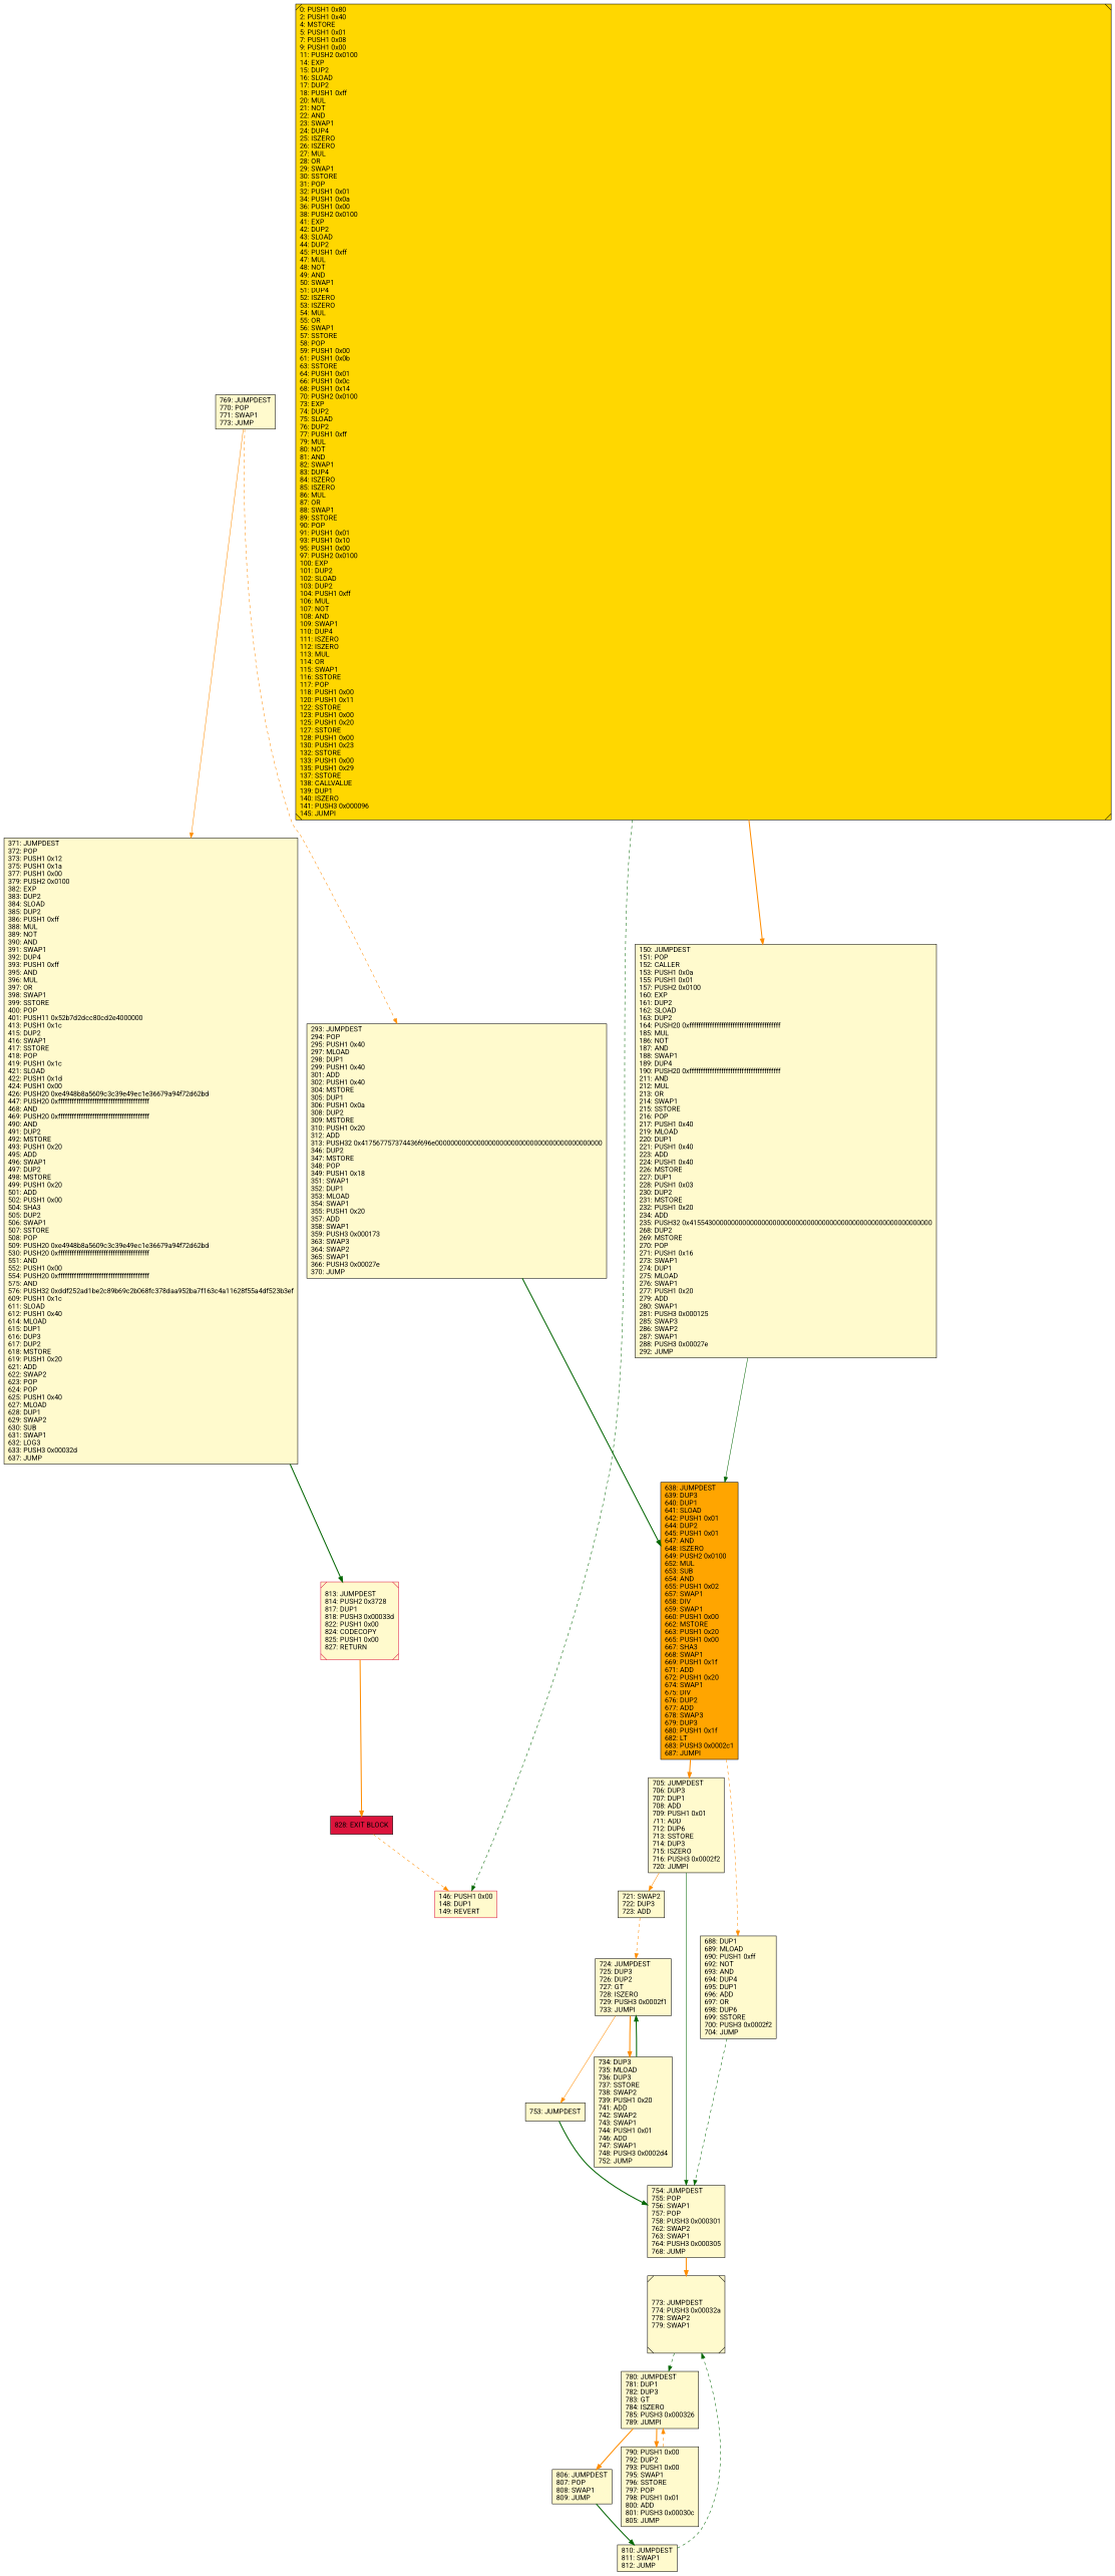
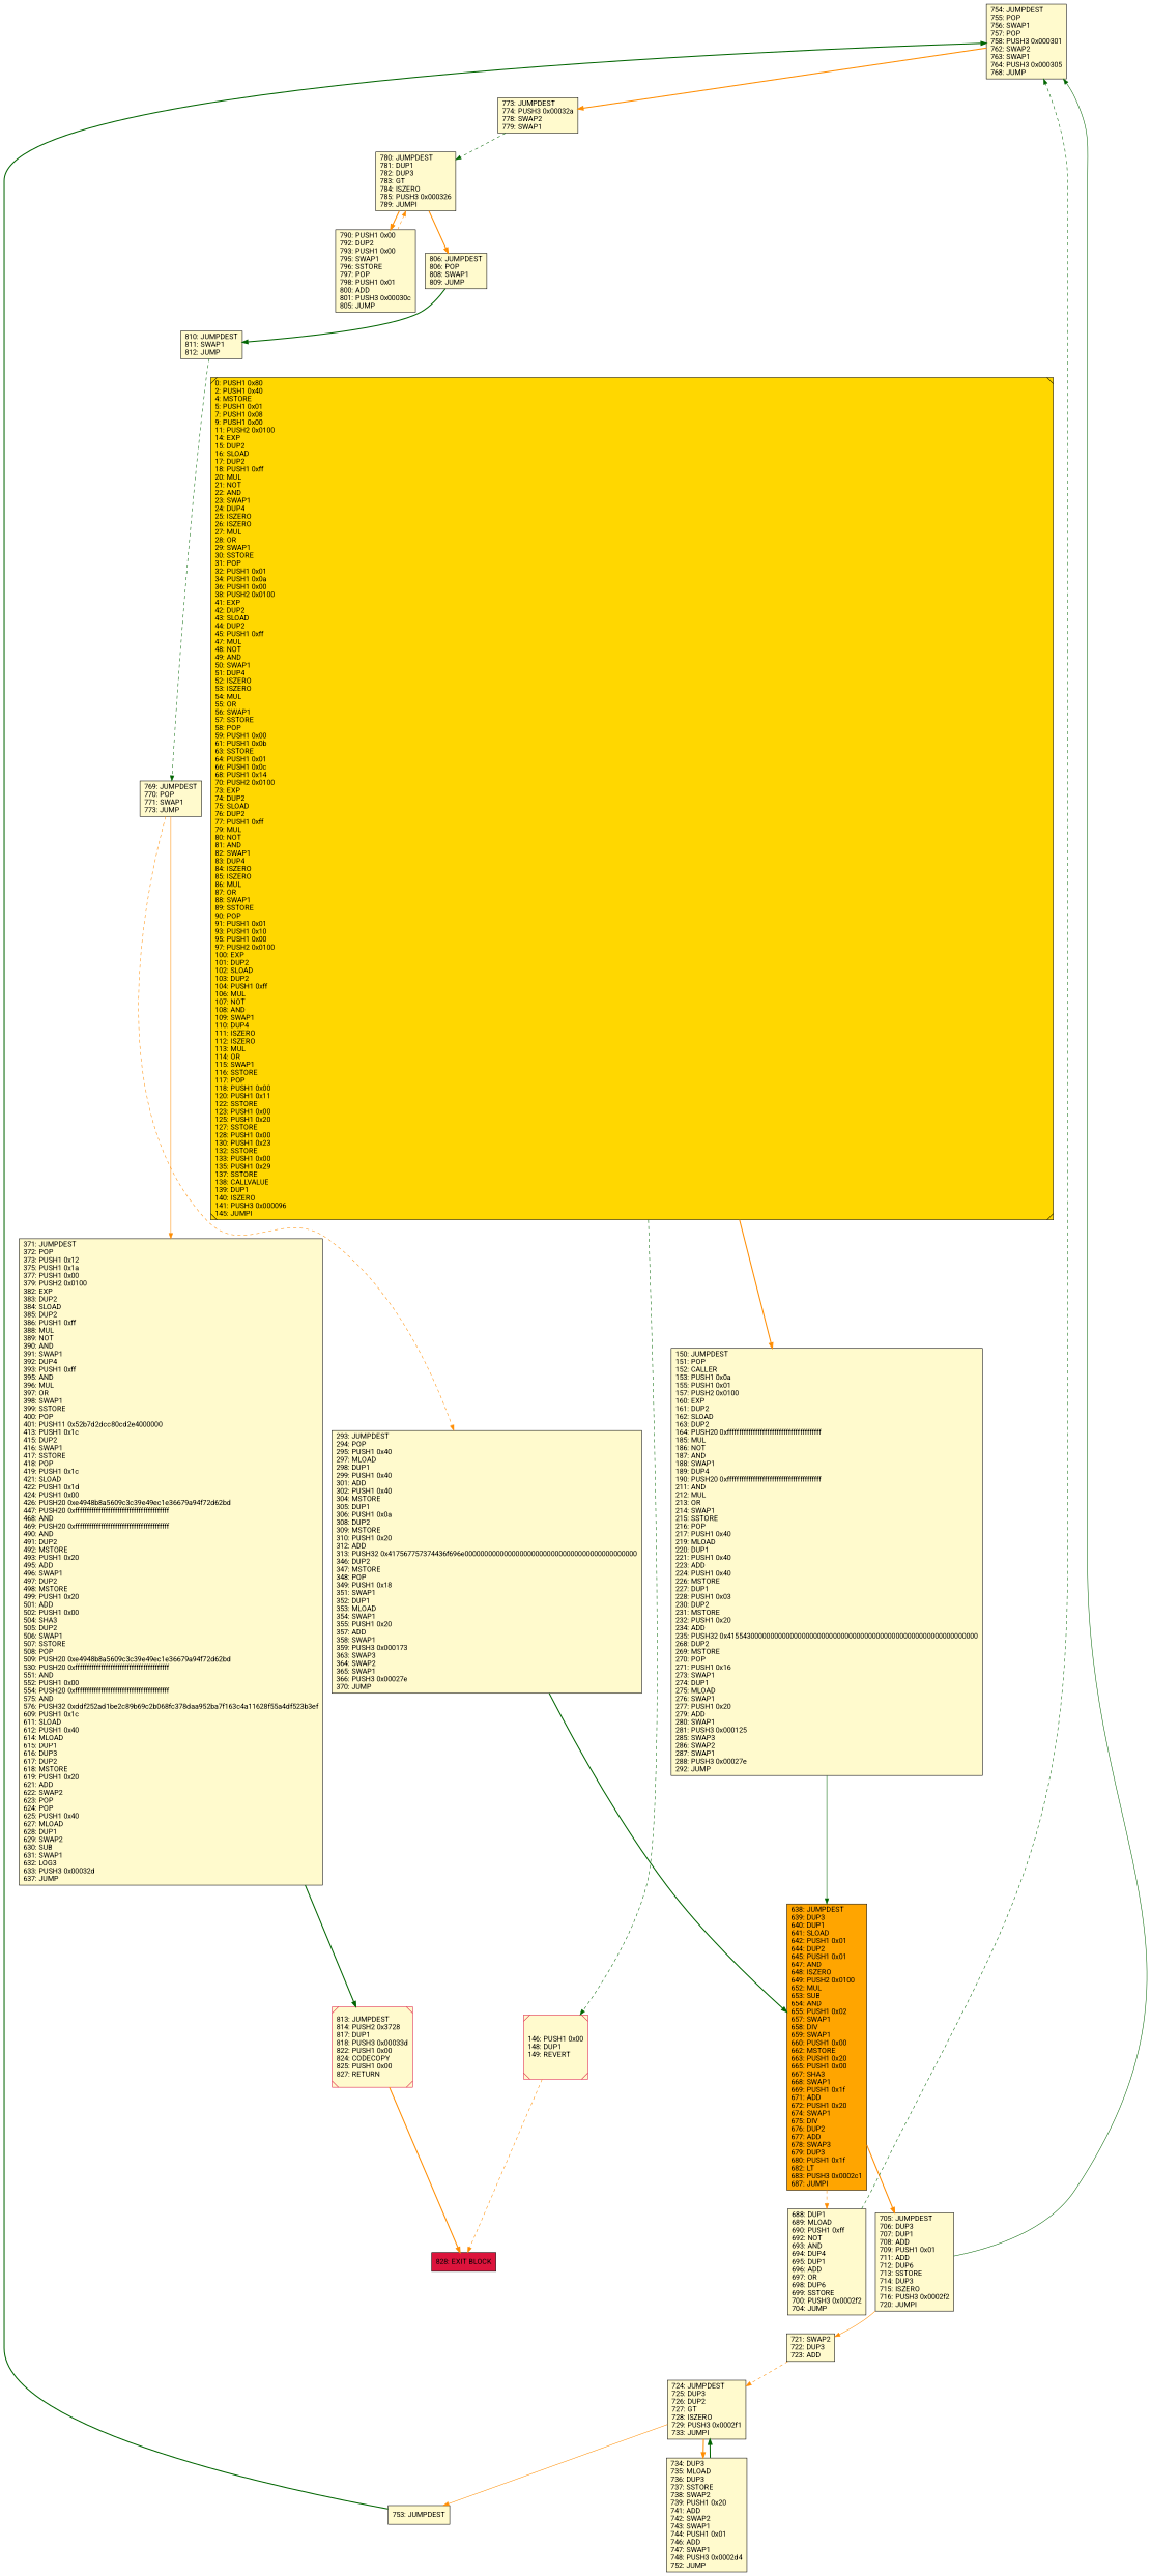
  digraph {
    fontname=Roboto
    rankdir=UD
    node [color=black fillcolor=lemonchiffon fontcolor=black fontname=Roboto shape=box style=filled]
    edge [color=darkorange fontname=Roboto style=bold]
    n1 [label="754: JUMPDEST\l755: POP\l756: SWAP1\l757: POP\l758: PUSH3 0x000301\l762: SWAP2\l763: SWAP1\l764: PUSH3 0x000305\l768: JUMP\l"]
-   n2 [label="773: JUMPDEST\l774: PUSH3 0x00032a\l778: SWAP2\l779: SWAP1\l" shape=Msquare]
+   n2 [label="773: JUMPDEST\l774: PUSH3 0x00032a\l778: SWAP2\l779: SWAP1\l"]
    n3 [label="780: JUMPDEST\l781: DUP1\l782: DUP3\l783: GT\l784: ISZERO\l785: PUSH3 0x000326\l789: JUMPI\l"]
    n4 [label="790: PUSH1 0x00\l792: DUP2\l793: PUSH1 0x00\l795: SWAP1\l796: SSTORE\l797: POP\l798: PUSH1 0x01\l800: ADD\l801: PUSH3 0x00030c\l805: JUMP\l"]
-   n5 [label="806: JUMPDEST\l807: POP\l808: SWAP1\l809: JUMP\l"]
+   n5 [label="806: JUMPDEST\l806: POP\l808: SWAP1\l809: JUMP\l"]
    n6 [label="724: JUMPDEST\l725: DUP3\l726: DUP2\l727: GT\l728: ISZERO\l729: PUSH3 0x0002f1\l733: JUMPI\l"]
    n7 [label="753: JUMPDEST\l"]
    n8 [label="734: DUP3\l735: MLOAD\l736: DUP3\l737: SSTORE\l738: SWAP2\l739: PUSH1 0x20\l741: ADD\l742: SWAP2\l743: SWAP1\l744: PUSH1 0x01\l746: ADD\l747: SWAP1\l748: PUSH3 0x0002d4\l752: JUMP\l"]
    n9 [fillcolor=orange label="638: JUMPDEST\l639: DUP3\l640: DUP1\l641: SLOAD\l642: PUSH1 0x01\l644: DUP2\l645: PUSH1 0x01\l647: AND\l648: ISZERO\l649: PUSH2 0x0100\l652: MUL\l653: SUB\l654: AND\l655: PUSH1 0x02\l657: SWAP1\l658: DIV\l659: SWAP1\l660: PUSH1 0x00\l662: MSTORE\l663: PUSH1 0x20\l665: PUSH1 0x00\l667: SHA3\l668: SWAP1\l669: PUSH1 0x1f\l671: ADD\l672: PUSH1 0x20\l674: SWAP1\l675: DIV\l676: DUP2\l677: ADD\l678: SWAP3\l679: DUP3\l680: PUSH1 0x1f\l682: LT\l683: PUSH3 0x0002c1\l687: JUMPI\l"]
    n10 [label="688: DUP1\l689: MLOAD\l690: PUSH1 0xff\l692: NOT\l693: AND\l694: DUP4\l695: DUP1\l696: ADD\l697: OR\l698: DUP6\l699: SSTORE\l700: PUSH3 0x0002f2\l704: JUMP\l"]
    n11 [label="705: JUMPDEST\l706: DUP3\l707: DUP1\l708: ADD\l709: PUSH1 0x01\l711: ADD\l712: DUP6\l713: SSTORE\l714: DUP3\l715: ISZERO\l716: PUSH3 0x0002f2\l720: JUMPI\l"]
    n12 [label="721: SWAP2\l722: DUP3\l723: ADD\l"]
    n13 [label="293: JUMPDEST\l294: POP\l295: PUSH1 0x40\l297: MLOAD\l298: DUP1\l299: PUSH1 0x40\l301: ADD\l302: PUSH1 0x40\l304: MSTORE\l305: DUP1\l306: PUSH1 0x0a\l308: DUP2\l309: MSTORE\l310: PUSH1 0x20\l312: ADD\l313: PUSH32 0x417567757374436f696e00000000000000000000000000000000000000000000\l346: DUP2\l347: MSTORE\l348: POP\l349: PUSH1 0x18\l351: SWAP1\l352: DUP1\l353: MLOAD\l354: SWAP1\l355: PUSH1 0x20\l357: ADD\l358: SWAP1\l359: PUSH3 0x000173\l363: SWAP3\l364: SWAP2\l365: SWAP1\l366: PUSH3 0x00027e\l370: JUMP\l"]
    n14 [label="371: JUMPDEST\l372: POP\l373: PUSH1 0x12\l375: PUSH1 0x1a\l377: PUSH1 0x00\l379: PUSH2 0x0100\l382: EXP\l383: DUP2\l384: SLOAD\l385: DUP2\l386: PUSH1 0xff\l388: MUL\l389: NOT\l390: AND\l391: SWAP1\l392: DUP4\l393: PUSH1 0xff\l395: AND\l396: MUL\l397: OR\l398: SWAP1\l399: SSTORE\l400: POP\l401: PUSH11 0x52b7d2dcc80cd2e4000000\l413: PUSH1 0x1c\l415: DUP2\l416: SWAP1\l417: SSTORE\l418: POP\l419: PUSH1 0x1c\l421: SLOAD\l422: PUSH1 0x1d\l424: PUSH1 0x00\l426: PUSH20 0xe4948b8a5609c3c39e49ec1e36679a94f72d62bd\l447: PUSH20 0xffffffffffffffffffffffffffffffffffffffff\l468: AND\l469: PUSH20 0xffffffffffffffffffffffffffffffffffffffff\l490: AND\l491: DUP2\l492: MSTORE\l493: PUSH1 0x20\l495: ADD\l496: SWAP1\l497: DUP2\l498: MSTORE\l499: PUSH1 0x20\l501: ADD\l502: PUSH1 0x00\l504: SHA3\l505: DUP2\l506: SWAP1\l507: SSTORE\l508: POP\l509: PUSH20 0xe4948b8a5609c3c39e49ec1e36679a94f72d62bd\l530: PUSH20 0xffffffffffffffffffffffffffffffffffffffff\l551: AND\l552: PUSH1 0x00\l554: PUSH20 0xffffffffffffffffffffffffffffffffffffffff\l575: AND\l576: PUSH32 0xddf252ad1be2c89b69c2b068fc378daa952ba7f163c4a11628f55a4df523b3ef\l609: PUSH1 0x1c\l611: SLOAD\l612: PUSH1 0x40\l614: MLOAD\l615: DUP1\l616: DUP3\l617: DUP2\l618: MSTORE\l619: PUSH1 0x20\l621: ADD\l622: SWAP2\l623: POP\l624: POP\l625: PUSH1 0x40\l627: MLOAD\l628: DUP1\l629: SWAP2\l630: SUB\l631: SWAP1\l632: LOG3\l633: PUSH3 0x00032d\l637: JUMP\l"]
    n15 [color=crimson label="813: JUMPDEST\l814: PUSH2 0x3728\l817: DUP1\l818: PUSH3 0x00033d\l822: PUSH1 0x00\l824: CODECOPY\l825: PUSH1 0x00\l827: RETURN\l" shape=Msquare]
    n16 [fillcolor=crimson label="828: EXIT BLOCK\l"]
    n17 [label="769: JUMPDEST\l770: POP\l771: SWAP1\l773: JUMP\l"]
-   n18 [color=crimson label="146: PUSH1 0x00\l148: DUP1\l149: REVERT\l"]
+   n18 [color=crimson label="146: PUSH1 0x00\l148: DUP1\l149: REVERT\l" shape=Msquare]
    n19 [label="810: JUMPDEST\l811: SWAP1\l812: JUMP\l"]
    n20 [label="150: JUMPDEST\l151: POP\l152: CALLER\l153: PUSH1 0x0a\l155: PUSH1 0x01\l157: PUSH2 0x0100\l160: EXP\l161: DUP2\l162: SLOAD\l163: DUP2\l164: PUSH20 0xffffffffffffffffffffffffffffffffffffffff\l185: MUL\l186: NOT\l187: AND\l188: SWAP1\l189: DUP4\l190: PUSH20 0xffffffffffffffffffffffffffffffffffffffff\l211: AND\l212: MUL\l213: OR\l214: SWAP1\l215: SSTORE\l216: POP\l217: PUSH1 0x40\l219: MLOAD\l220: DUP1\l221: PUSH1 0x40\l223: ADD\l224: PUSH1 0x40\l226: MSTORE\l227: DUP1\l228: PUSH1 0x03\l230: DUP2\l231: MSTORE\l232: PUSH1 0x20\l234: ADD\l235: PUSH32 0x4155430000000000000000000000000000000000000000000000000000000000\l268: DUP2\l269: MSTORE\l270: POP\l271: PUSH1 0x16\l273: SWAP1\l274: DUP1\l275: MLOAD\l276: SWAP1\l277: PUSH1 0x20\l279: ADD\l280: SWAP1\l281: PUSH3 0x000125\l285: SWAP3\l286: SWAP2\l287: SWAP1\l288: PUSH3 0x00027e\l292: JUMP\l"]
    n21 [fillcolor=gold label="0: PUSH1 0x80\l2: PUSH1 0x40\l4: MSTORE\l5: PUSH1 0x01\l7: PUSH1 0x08\l9: PUSH1 0x00\l11: PUSH2 0x0100\l14: EXP\l15: DUP2\l16: SLOAD\l17: DUP2\l18: PUSH1 0xff\l20: MUL\l21: NOT\l22: AND\l23: SWAP1\l24: DUP4\l25: ISZERO\l26: ISZERO\l27: MUL\l28: OR\l29: SWAP1\l30: SSTORE\l31: POP\l32: PUSH1 0x01\l34: PUSH1 0x0a\l36: PUSH1 0x00\l38: PUSH2 0x0100\l41: EXP\l42: DUP2\l43: SLOAD\l44: DUP2\l45: PUSH1 0xff\l47: MUL\l48: NOT\l49: AND\l50: SWAP1\l51: DUP4\l52: ISZERO\l53: ISZERO\l54: MUL\l55: OR\l56: SWAP1\l57: SSTORE\l58: POP\l59: PUSH1 0x00\l61: PUSH1 0x0b\l63: SSTORE\l64: PUSH1 0x01\l66: PUSH1 0x0c\l68: PUSH1 0x14\l70: PUSH2 0x0100\l73: EXP\l74: DUP2\l75: SLOAD\l76: DUP2\l77: PUSH1 0xff\l79: MUL\l80: NOT\l81: AND\l82: SWAP1\l83: DUP4\l84: ISZERO\l85: ISZERO\l86: MUL\l87: OR\l88: SWAP1\l89: SSTORE\l90: POP\l91: PUSH1 0x01\l93: PUSH1 0x10\l95: PUSH1 0x00\l97: PUSH2 0x0100\l100: EXP\l101: DUP2\l102: SLOAD\l103: DUP2\l104: PUSH1 0xff\l106: MUL\l107: NOT\l108: AND\l109: SWAP1\l110: DUP4\l111: ISZERO\l112: ISZERO\l113: MUL\l114: OR\l115: SWAP1\l116: SSTORE\l117: POP\l118: PUSH1 0x00\l120: PUSH1 0x11\l122: SSTORE\l123: PUSH1 0x00\l125: PUSH1 0x20\l127: SSTORE\l128: PUSH1 0x00\l130: PUSH1 0x23\l132: SSTORE\l133: PUSH1 0x00\l135: PUSH1 0x29\l137: SSTORE\l138: CALLVALUE\l139: DUP1\l140: ISZERO\l141: PUSH3 0x000096\l145: JUMPI\l" shape=Msquare]
    n1 -> n2
    n2 -> n3 [color=darkgreen style=dashed]
    n3 -> n4
    n3 -> n5
    n4 -> n3 [style=dashed]
    n5 -> n19 [color=darkgreen]
    n6 -> n7 [style=solid]
    n6 -> n8
    n7 -> n1 [color=darkgreen]
    n8 -> n6 [color=darkgreen]
    n9 -> n10 [style=dashed]
    n9 -> n11
    n10 -> n1 [color=darkgreen style=dashed]
    n11 -> n1 [color=darkgreen style=solid]
    n11 -> n12 [style=solid]
    n12 -> n6 [style=dashed]
    n13 -> n9 [color=darkgreen]
    n14 -> n15 [color=darkgreen]
    n15 -> n16
    n17 -> n13 [style=dashed]
    n17 -> n14 [style=solid]
-   n16 -> n18 [style=dashed]
-   n19 -> n2 [color=darkgreen style=dashed]
+   n18 -> n16 [style=dashed]
+   n19 -> n17 [color=darkgreen style=dashed]
    n20 -> n9 [color=darkgreen style=solid]
    n21 -> n18 [color=darkgreen style=dashed]
    n21 -> n20
  }
